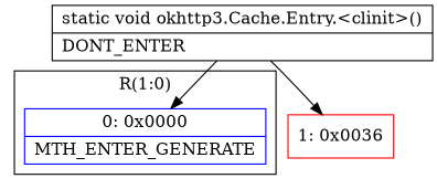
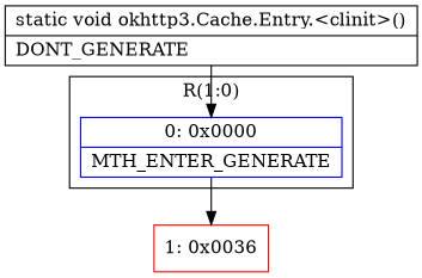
  digraph {
    node [shape=record]
    n1 [color=blue label="{0\:\ 0x0000|MTH_ENTER_GENERATE\l}"]
    n2 [color=red label="{1\:\ 0x0036}"]
-   n3 [label="{static void okhttp3.Cache.Entry.\<clinit\>()  | DONT_ENTER\l}"]
+   n3 [label="{static void okhttp3.Cache.Entry.\<clinit\>()  | DONT_GENERATE\l}"]
    subgraph cluster_1 {
      label="R(1:0)"
      n1
    }
-   n3 -> n2
+   n1 -> n2
    n3 -> n1
  }
